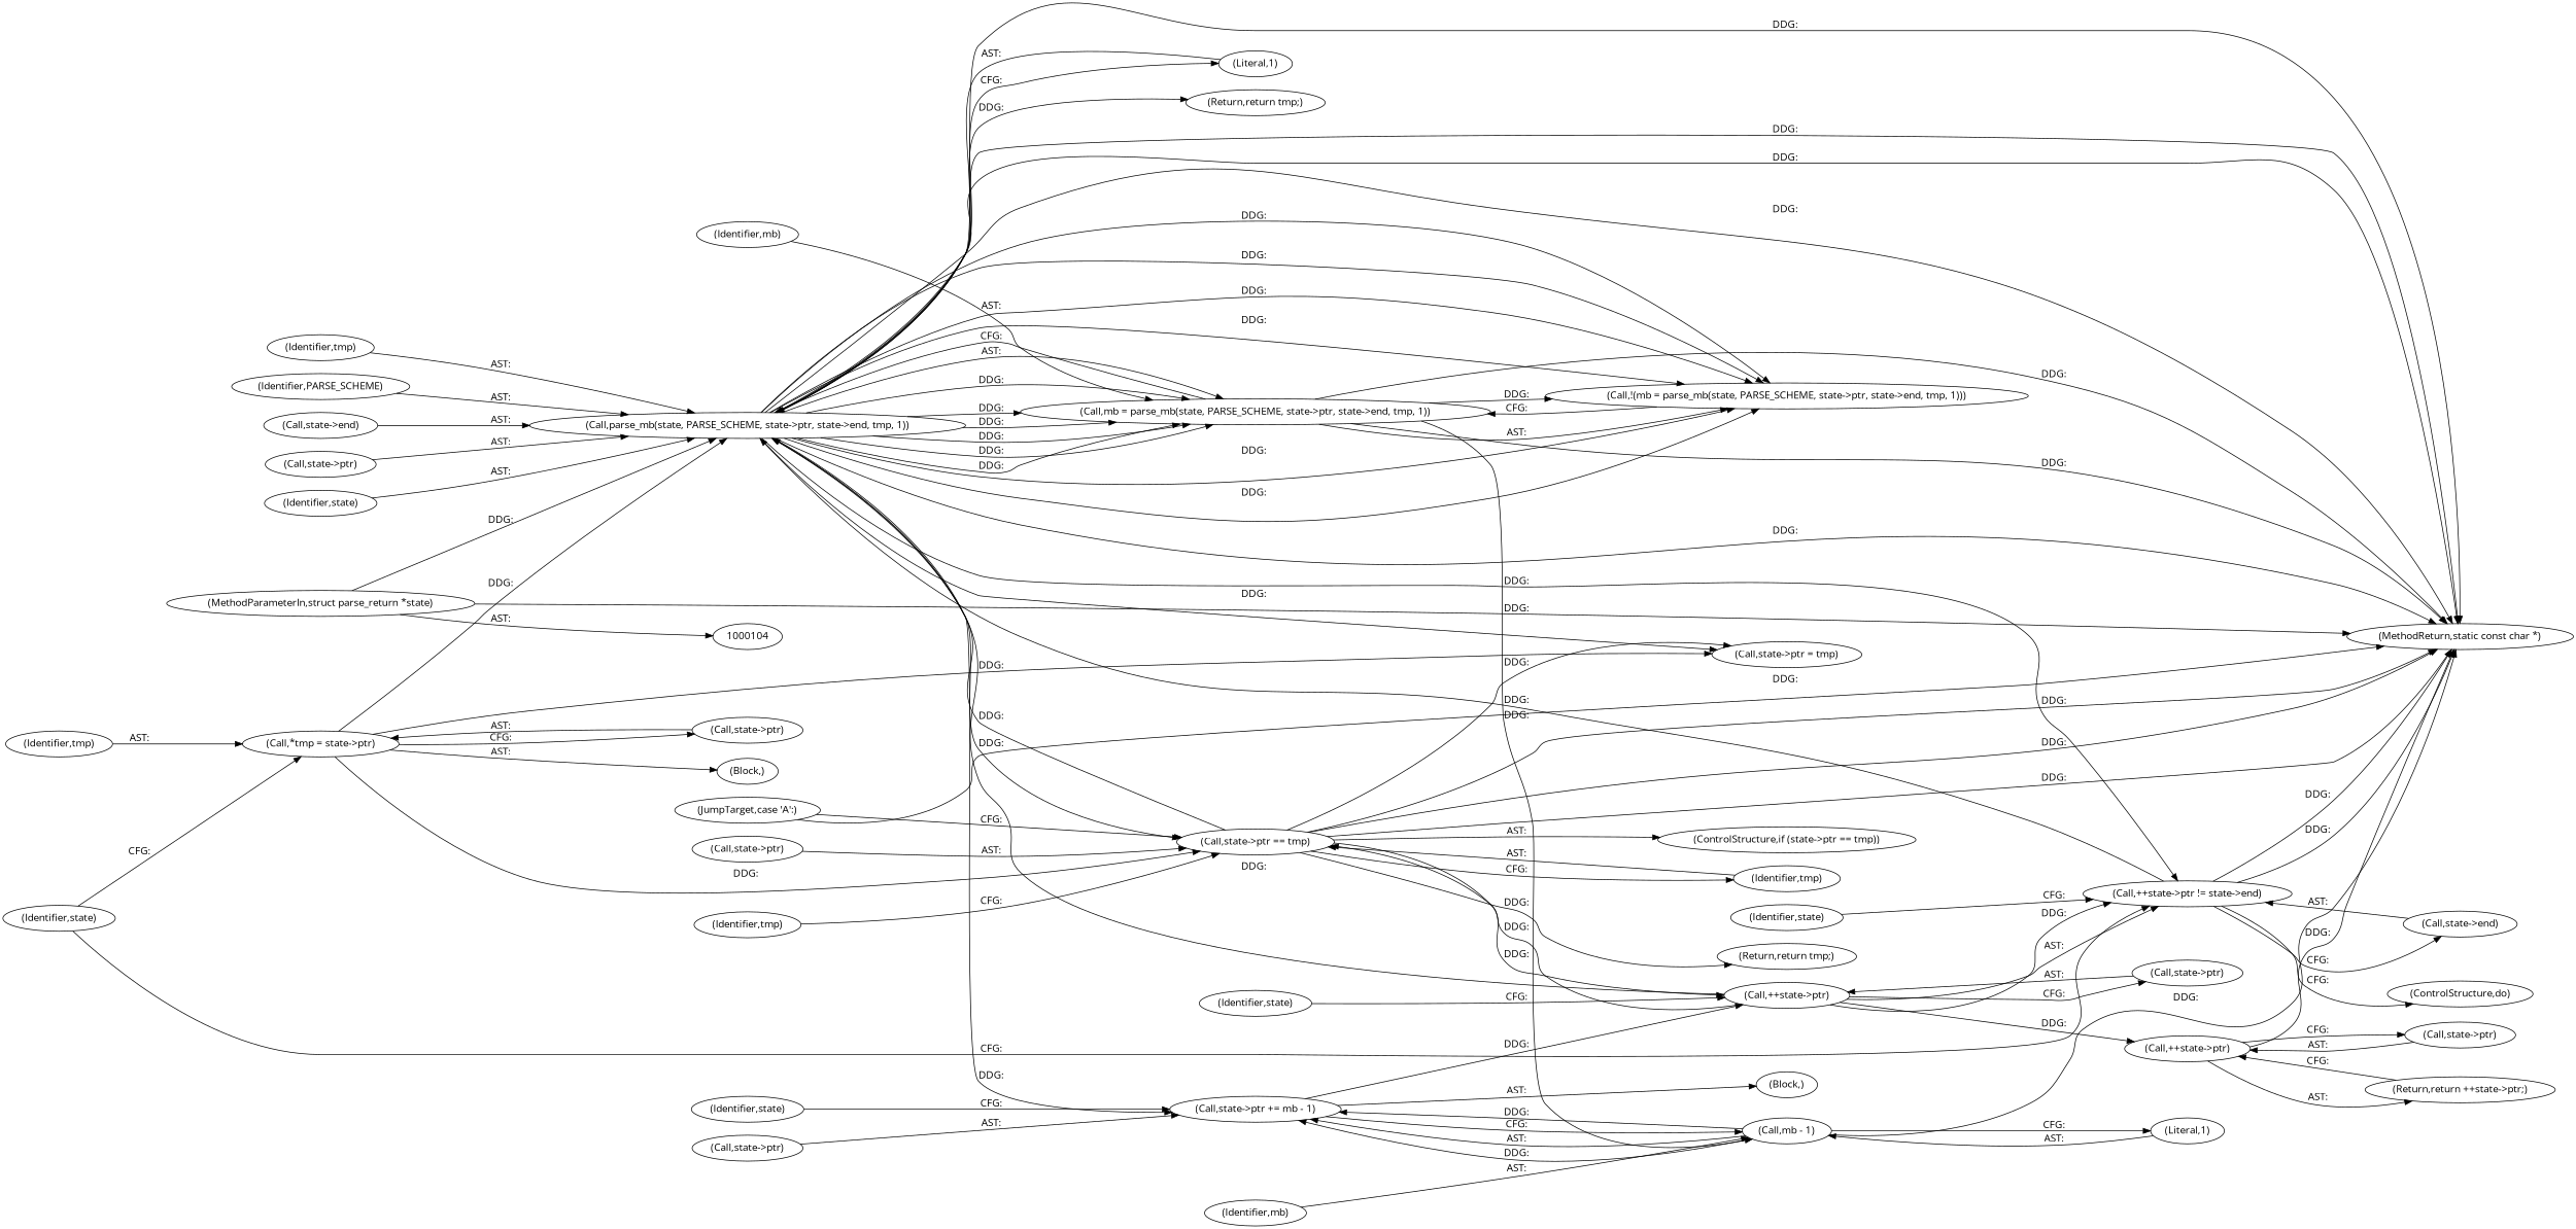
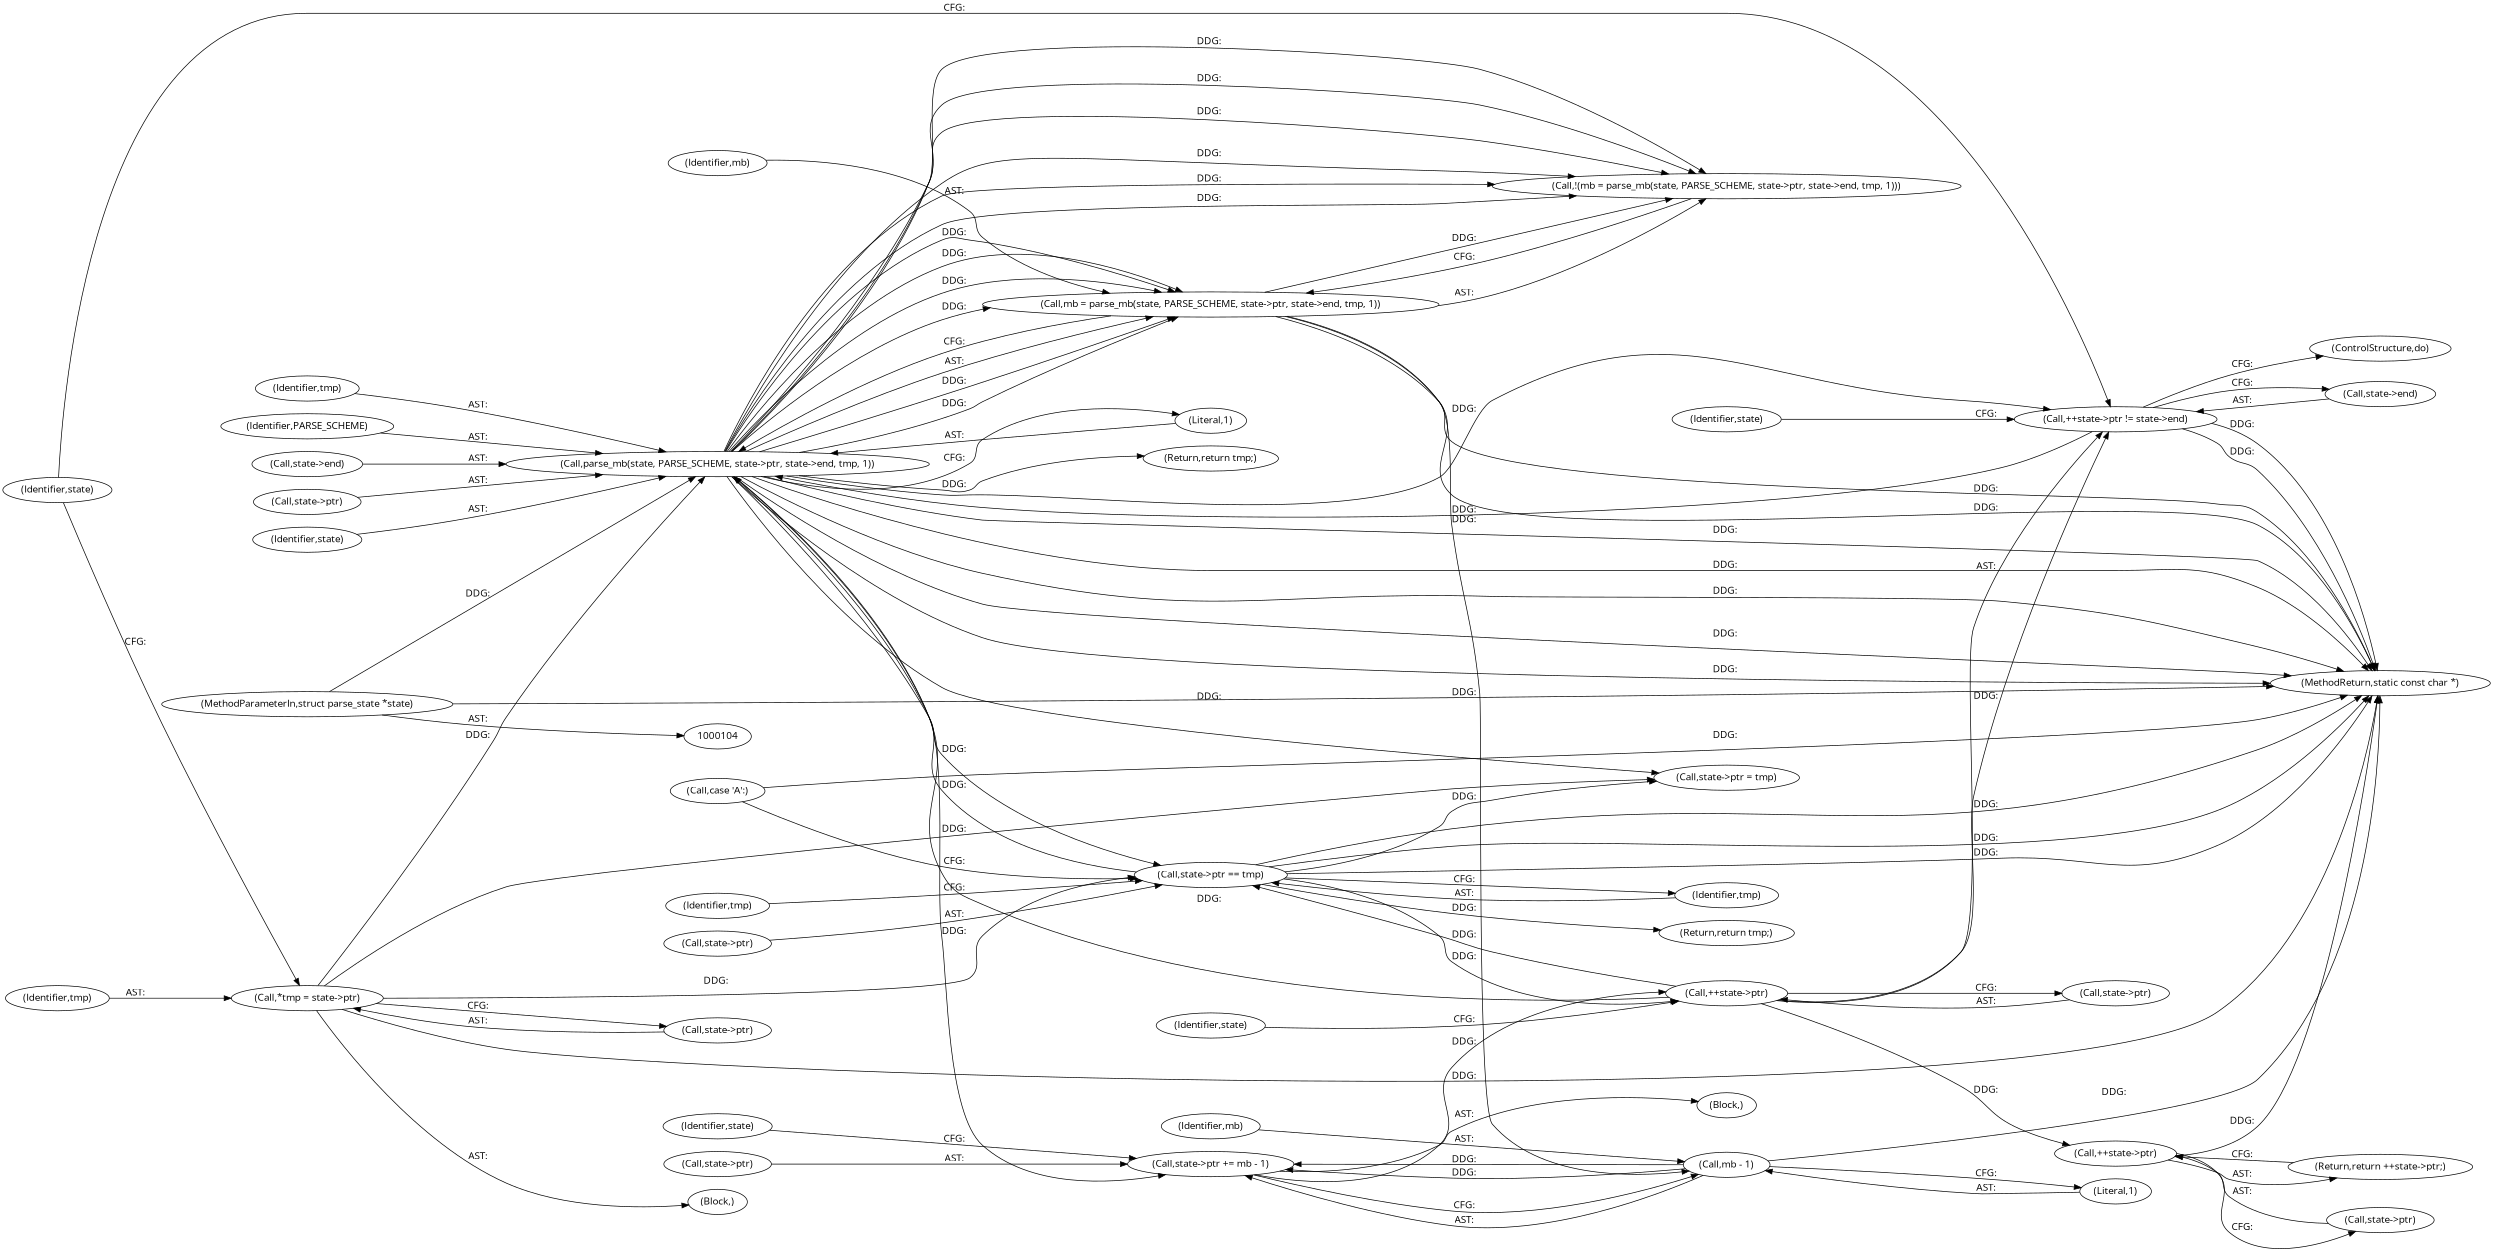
  digraph {
    fontname="Open Sans"
    rankdir=LR
    node [fontname="Open Sans"]
    edge [fontname="Open Sans"]
    n1 [label="(Call,++state->ptr)"]
    n2 [label="(Call,state->ptr)"]
    n3 [label="(MethodReturn,static const char *)"]
    n4 [label="(Return,return ++state->ptr;)"]
    n5 [label="(Call,++state->ptr)"]
    n6 [label="(Call,parse_mb(state, PARSE_SCHEME, state->ptr, state->end, tmp, 1))"]
    n7 [label="(Call,++state->ptr != state->end)"]
    n8 [label="(Call,state->ptr == tmp)"]
    n9 [label="(Call,state->ptr)"]
    n10 [label="(Call,state->ptr += mb - 1)"]
    n11 [label="(Call,mb = parse_mb(state, PARSE_SCHEME, state->ptr, state->end, tmp, 1))"]
    n12 [label="(Call,!(mb = parse_mb(state, PARSE_SCHEME, state->ptr, state->end, tmp, 1)))"]
    n13 [label="(Literal,1)"]
    n14 [label="(Call,state->ptr = tmp)"]
    n15 [label="(Return,return tmp;)"]
    n16 [label="(Call,state->end)"]
    n17 [label="(ControlStructure,do)"]
-   n18 [label="(ControlStructure,if (state->ptr == tmp))"]
    n19 [label="(Return,return tmp;)"]
    n20 [label="(Identifier,tmp)"]
    n21 [label="(Call,mb - 1)"]
    n22 [label="(Block,)"]
    n23 [label="(Literal,1)"]
-   n24 [label="(MethodParameterIn,struct parse_return *state)"]
+   n24 [label="(MethodParameterIn,struct parse_state *state)"]
    1000104
    n26 [label="(Call,*tmp = state->ptr)"]
    n27 [label="(Block,)"]
    n28 [label="(Call,state->ptr)"]
    n29 [label="(Identifier,tmp)"]
    n30 [label="(Identifier,tmp)"]
    n31 [label="(Call,state->ptr)"]
    n32 [label="(Call,state->ptr)"]
    n33 [label="(Identifier,state)"]
    n34 [label="(Identifier,state)"]
    n35 [label="(Identifier,mb)"]
    n36 [label="(Identifier,state)"]
    n37 [label="(Identifier,mb)"]
    n38 [label="(Identifier,PARSE_SCHEME)"]
    n39 [label="(Call,state->end)"]
    n40 [label="(Identifier,state)"]
    n41 [label="(Call,state->ptr)"]
-   n42 [label="(JumpTarget,case 'A':)"]
+   n42 [label="(Call,case 'A':)"]
    n43 [label="(Identifier,state)"]
    n44 [label="(Identifier,tmp)"]
    n1 -> n2 [label="CFG: "]
    n1 -> n3 [label="DDG: "]
    n1 -> n4 [label="AST: "]
    n2 -> n1 [label="AST: "]
    n4 -> n1 [label="CFG: "]
    n5 -> n1 [label="DDG: "]
    n5 -> n6 [label="DDG: "]
    n5 -> n7 [label="AST: "]
    n5 -> n7 [label="DDG: "]
    n5 -> n8 [label="DDG: "]
    n5 -> n9 [label="CFG: "]
    n6 -> n3 [label="DDG: "]
    n6 -> n3 [label="DDG: "]
    n6 -> n3 [label="DDG: "]
    n6 -> n3 [label="DDG: "]
    n6 -> n3 [label="DDG: "]
    n6 -> n7 [label="DDG: "]
    n6 -> n8 [label="DDG: "]
    n6 -> n10 [label="DDG: "]
    n6 -> n11 [label="AST: "]
    n6 -> n11 [label="DDG: "]
    n6 -> n11 [label="DDG: "]
    n6 -> n11 [label="DDG: "]
    n6 -> n11 [label="DDG: "]
    n6 -> n11 [label="DDG: "]
    n6 -> n11 [label="DDG: "]
    n6 -> n12 [label="DDG: "]
    n6 -> n12 [label="DDG: "]
    n6 -> n12 [label="DDG: "]
    n6 -> n12 [label="DDG: "]
    n6 -> n12 [label="DDG: "]
    n6 -> n12 [label="DDG: "]
    n6 -> n13 [label="CFG: "]
    n6 -> n14 [label="DDG: "]
    n6 -> n15 [label="DDG: "]
    n7 -> n3 [label="DDG: "]
    n7 -> n3 [label="DDG: "]
    n7 -> n6 [label="DDG: "]
    n7 -> n16 [label="CFG: "]
    n7 -> n17 [label="CFG: "]
    n8 -> n3 [label="DDG: "]
    n8 -> n3 [label="DDG: "]
    n8 -> n3 [label="DDG: "]
    n8 -> n5 [label="DDG: "]
    n8 -> n6 [label="DDG: "]
    n8 -> n14 [label="DDG: "]
-   n8 -> n18 [label="AST: "]
    n8 -> n19 [label="DDG: "]
    n8 -> n20 [label="CFG: "]
    n9 -> n5 [label="AST: "]
    n10 -> n5 [label="DDG: "]
    n10 -> n21 [label="CFG: "]
    n10 -> n22 [label="AST: "]
    n11 -> n3 [label="DDG: "]
    n11 -> n3 [label="DDG: "]
    n11 -> n6 [label="CFG: "]
    n11 -> n12 [label="AST: "]
    n11 -> n12 [label="DDG: "]
    n11 -> n21 [label="DDG: "]
    n12 -> n11 [label="CFG: "]
    n13 -> n6 [label="AST: "]
    n16 -> n7 [label="AST: "]
    n20 -> n8 [label="AST: "]
    n21 -> n3 [label="DDG: "]
    n21 -> n10 [label="AST: "]
    n21 -> n10 [label="DDG: "]
    n21 -> n10 [label="DDG: "]
    n21 -> n23 [label="CFG: "]
    n23 -> n21 [label="AST: "]
    n24 -> n3 [label="DDG: "]
    n24 -> n6 [label="DDG: "]
    n24 -> 1000104 [label="AST: "]
+   n26 -> n3 [label="DDG: "]
    n26 -> n6 [label="DDG: "]
    n26 -> n8 [label="DDG: "]
    n26 -> n14 [label="DDG: "]
    n26 -> n27 [label="AST: "]
    n26 -> n28 [label="CFG: "]
    n28 -> n26 [label="AST: "]
    n29 -> n6 [label="AST: "]
    n30 -> n8 [label="CFG: "]
    n31 -> n10 [label="AST: "]
    n32 -> n8 [label="AST: "]
    n33 -> n7 [label="CFG: "]
    n33 -> n26 [label="CFG: "]
    n34 -> n5 [label="CFG: "]
    n35 -> n11 [label="AST: "]
    n36 -> n7 [label="CFG: "]
    n37 -> n21 [label="AST: "]
    n38 -> n6 [label="AST: "]
    n39 -> n6 [label="AST: "]
    n40 -> n10 [label="CFG: "]
    n41 -> n6 [label="AST: "]
    n42 -> n3 [label="DDG: "]
    n42 -> n8 [label="CFG: "]
    n43 -> n6 [label="AST: "]
    n44 -> n26 [label="AST: "]
  }
